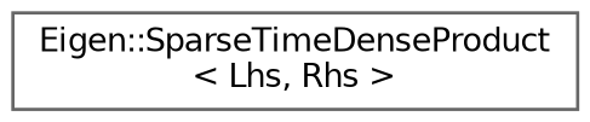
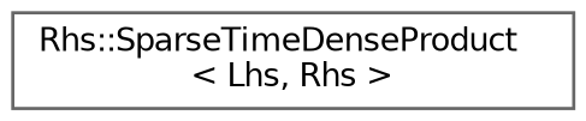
  digraph {
    rankdir=LR
-   n1 [color=grey40 fillcolor=white fontname=Helvetica fontsize=10 height=0.2 label="Eigen::SparseTimeDenseProduct\l\< Lhs, Rhs \>" shape=box style=filled width=0.4]
+   n1 [color=grey40 fillcolor=white fontname=Helvetica fontsize=10 height=0.2 label="Rhs::SparseTimeDenseProduct\l\< Lhs, Rhs \>" shape=box style=filled width=0.4]
  }
